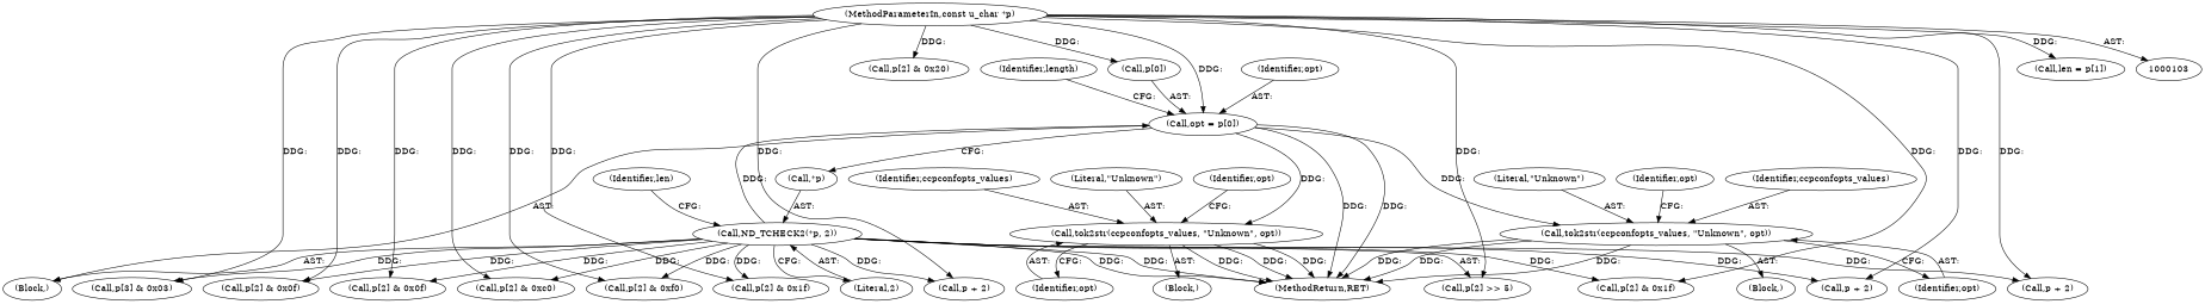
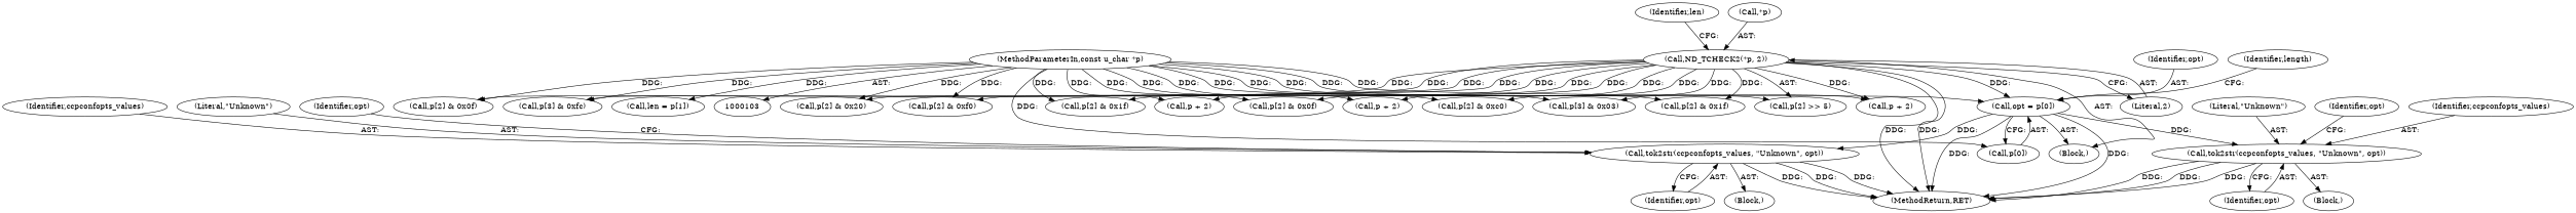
  digraph {
    n1 [label="(Call,opt = p[0])"]
    n2 [label="(Call,tok2str(ccpconfopts_values, \"Unknown\", opt))"]
    n3 [label="(Call,tok2str(ccpconfopts_values, \"Unknown\", opt))"]
    n4 [label="(MethodReturn,RET)"]
    n5 [label="(Block,)"]
    n6 [label="(Call,p[0])"]
    n7 [label="(Block,)"]
    n8 [label="(Identifier,opt)"]
    n9 [label="(Identifier,opt)"]
    n10 [label="(Block,)"]
    n11 [label="(Call,ND_TCHECK2(*p, 2))"]
    n12 [label="(Call,p + 2)"]
    n13 [label="(Call,p[3] & 0x03)"]
    n14 [label="(Call,p[2] & 0x0f)"]
+   n15 [label="(Call,p[3] & 0xfc)"]
    n16 [label="(Call,p[2] & 0x20)"]
    n17 [label="(Call,p[2] & 0xf0)"]
    n18 [label="(Call,p[2] & 0x1f)"]
    n19 [label="(Call,p + 2)"]
    n20 [label="(Call,p[2] & 0x0f)"]
    n21 [label="(Call,p[2] & 0xc0)"]
    n22 [label="(Literal,2)"]
    n23 [label="(Call,p[2] & 0x1f)"]
    n24 [label="(Call,p[2] >> 5)"]
    n25 [label="(Call,p + 2)"]
    n26 [label="(MethodParameterIn,const u_char *p)"]
    n27 [label="(Call,len = p[1])"]
    1000103
    n29 [label="(Identifier,ccpconfopts_values)"]
    n30 [label="(Identifier,opt)"]
    n31 [label="(Literal,\"Unknown\")"]
    n32 [label="(Identifier,len)"]
    n33 [label="(Identifier,opt)"]
    n34 [label="(Call,*p)"]
    n35 [label="(Identifier,ccpconfopts_values)"]
    n36 [label="(Literal,\"Unknown\")"]
    n37 [label="(Identifier,length)"]
    n38 [label="(Identifier,opt)"]
    n1 -> n2 [label="DDG: "]
    n1 -> n3 [label="DDG: "]
    n1 -> n4 [label="DDG: "]
    n1 -> n4 [label="DDG: "]
    n1 -> n5 [label="AST: "]
-   n1 -> n34 [label="CFG: "]
+   n1 -> n6 [label="CFG: "]
    n2 -> n4 [label="DDG: "]
    n2 -> n4 [label="DDG: "]
    n2 -> n4 [label="DDG: "]
    n2 -> n7 [label="AST: "]
    n2 -> n8 [label="CFG: "]
    n3 -> n4 [label="DDG: "]
    n3 -> n4 [label="DDG: "]
    n3 -> n4 [label="DDG: "]
    n3 -> n9 [label="CFG: "]
    n3 -> n10 [label="AST: "]
    n6 -> n1 [label="AST: "]
    n8 -> n2 [label="AST: "]
    n9 -> n3 [label="AST: "]
    n11 -> n1 [label="DDG: "]
    n11 -> n4 [label="DDG: "]
    n11 -> n4 [label="DDG: "]
    n11 -> n5 [label="AST: "]
    n11 -> n12 [label="DDG: "]
    n11 -> n13 [label="DDG: "]
    n11 -> n14 [label="DDG: "]
+   n11 -> n15 [label="DDG: "]
+   n11 -> n16 [label="DDG: "]
    n11 -> n17 [label="DDG: "]
    n11 -> n18 [label="DDG: "]
    n11 -> n19 [label="DDG: "]
    n11 -> n20 [label="DDG: "]
    n11 -> n21 [label="DDG: "]
    n11 -> n22 [label="CFG: "]
    n11 -> n23 [label="DDG: "]
    n11 -> n24 [label="AST: "]
    n11 -> n25 [label="DDG: "]
    n22 -> n11 [label="AST: "]
    n26 -> n1 [label="DDG: "]
    n26 -> n6 [label="DDG: "]
    n26 -> n12 [label="DDG: "]
    n26 -> n13 [label="DDG: "]
    n26 -> n14 [label="DDG: "]
+   n26 -> n15 [label="DDG: "]
    n26 -> n16 [label="DDG: "]
    n26 -> n17 [label="DDG: "]
    n26 -> n18 [label="DDG: "]
    n26 -> n19 [label="DDG: "]
    n26 -> n20 [label="DDG: "]
    n26 -> n21 [label="DDG: "]
    n26 -> n23 [label="DDG: "]
    n26 -> n24 [label="DDG: "]
    n26 -> n25 [label="DDG: "]
    n26 -> n27 [label="DDG: "]
    n26 -> 1000103 [label="AST: "]
    n29 -> n3 [label="AST: "]
    n30 -> n1 [label="AST: "]
    n31 -> n2 [label="AST: "]
    n32 -> n11 [label="CFG: "]
    n33 -> n2 [label="CFG: "]
    n34 -> n11 [label="AST: "]
    n35 -> n2 [label="AST: "]
    n36 -> n3 [label="AST: "]
    n37 -> n1 [label="CFG: "]
    n38 -> n3 [label="CFG: "]
  }
